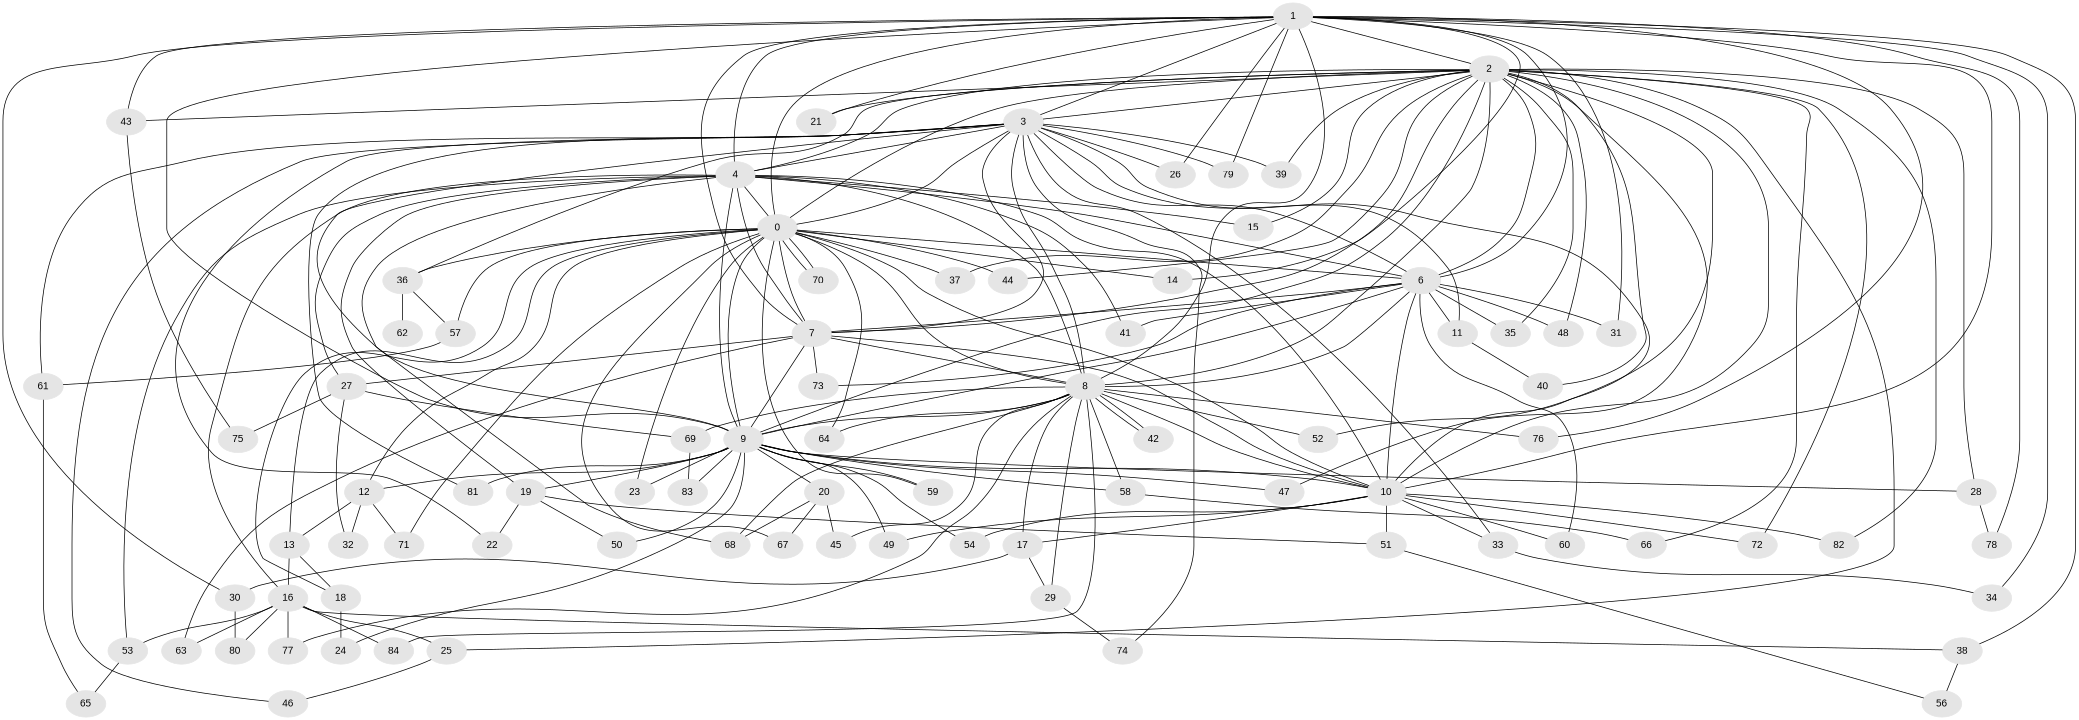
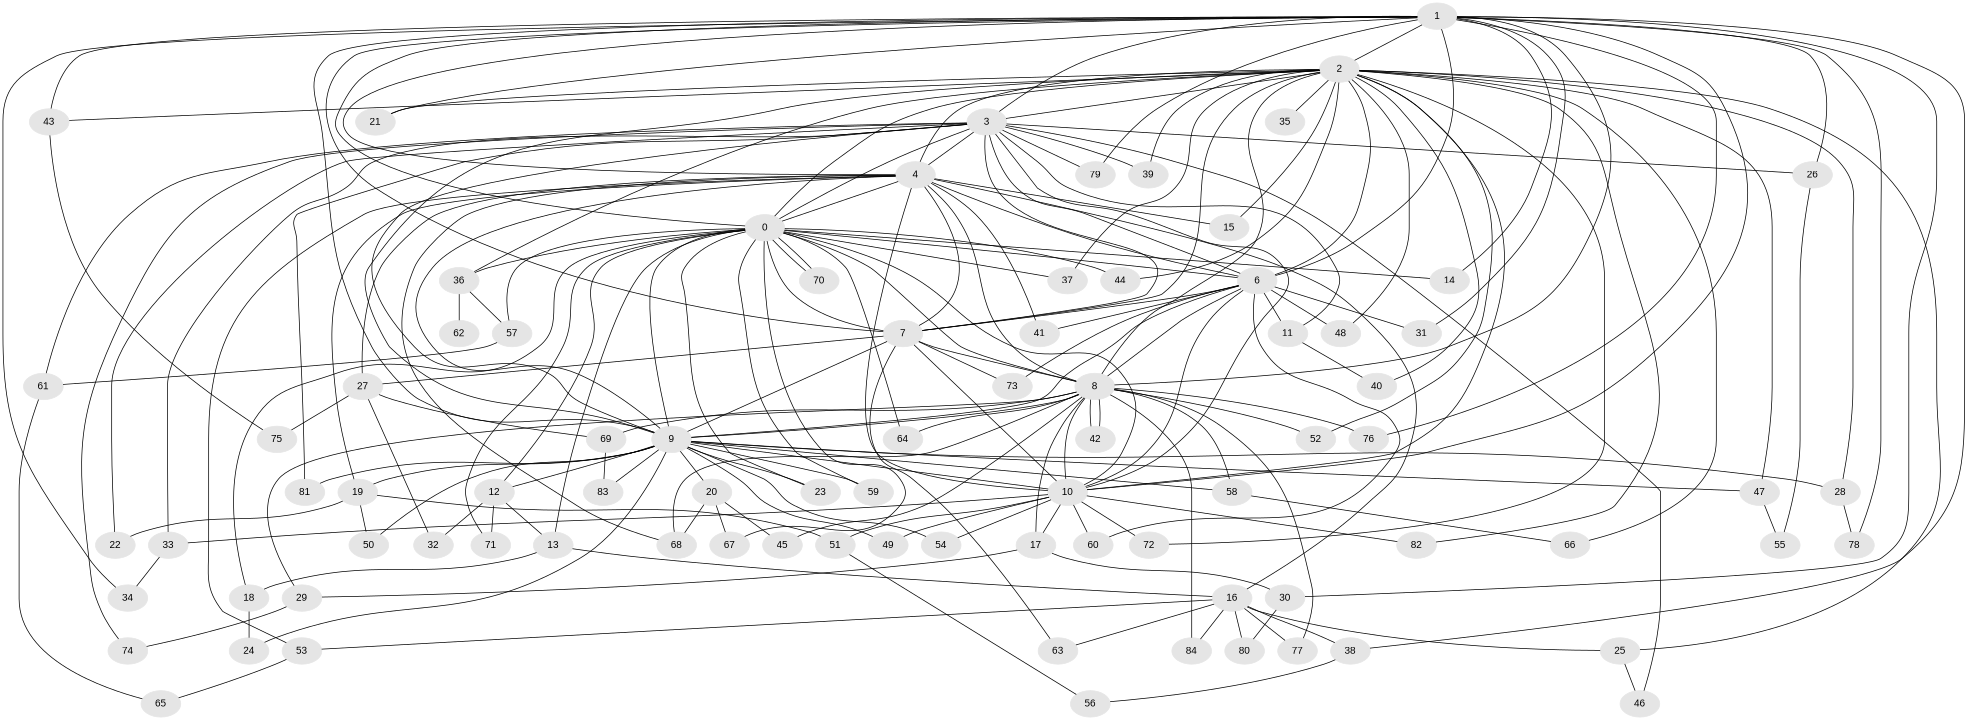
  graph {
    fontname="Liberation Sans"
    node [color=gray90 fontname="Liberation Sans" style=filled]
    edge [fontname="Liberation Sans"]
    1
    2
    3
    4
    n5 [label=0]
    6
    7
    8
    9
    10
    14
    21
    26
    30
    31
    34
    38
    43
    76
    78
    79
    15
    25
    28
    35
    36
    37
    39
    40
    44
    47
    48
    52
    66
    72
    82
    11
    22
    33
    46
    61
    74
    81
    16
    19
    27
    41
    53
    68
    12
    13
    18
    23
    57
    59
    64
    67
    70
    71
    60
    73
    63
    17
    29
    42
    45
    58
    69
    77
    84
    20
    24
    49
    50
    54
    83
    51
+   55
    80
    56
    75
    62
    65
    32
    1 -- 2
    1 -- 3
    1 -- 4
    1 -- n5
    1 -- 6
    1 -- 7
    1 -- 8
    1 -- 9
    1 -- 10
    1 -- 14
    1 -- 21
    1 -- 26
    1 -- 30
    1 -- 31
    1 -- 34
    1 -- 38
    1 -- 43
    1 -- 76
    1 -- 78
    1 -- 79
    2 -- 3
    2 -- 4
    2 -- n5
    2 -- 6
    2 -- 7
    2 -- 8
    2 -- 9
    2 -- 10
    2 -- 21
    2 -- 43
    2 -- 15
    2 -- 25
    2 -- 28
    2 -- 35
    2 -- 36
    2 -- 37
    2 -- 39
    2 -- 40
    2 -- 44
    2 -- 47
    2 -- 48
    2 -- 52
    2 -- 66
    2 -- 72
    2 -- 82
    3 -- 4
    3 -- n5
    3 -- 6
    3 -- 7
-   3 -- 8
    3 -- 9
    3 -- 10
    3 -- 26
    3 -- 79
    3 -- 39
    3 -- 11
    3 -- 22
    3 -- 33
    3 -- 46
    3 -- 61
    3 -- 74
    3 -- 81
    4 -- n5
    4 -- 6
    4 -- 7
    4 -- 8
    4 -- 9
    4 -- 10
    4 -- 15
    4 -- 16
    4 -- 19
    4 -- 27
    4 -- 41
    4 -- 53
    4 -- 68
    n5 -- 6
    n5 -- 7
    n5 -- 8
    n5 -- 9
    n5 -- 10
    n5 -- 14
    n5 -- 36
    n5 -- 37
    n5 -- 44
    n5 -- 12
    n5 -- 13
    n5 -- 18
    n5 -- 23
    n5 -- 57
    n5 -- 59
    n5 -- 64
    n5 -- 67
    n5 -- 70
    n5 -- 70
    n5 -- 71
    6 -- 7
    6 -- 8
    6 -- 9
    6 -- 10
    6 -- 31
-   6 -- 35
    6 -- 48
    6 -- 11
    6 -- 41
    6 -- 60
    6 -- 73
    7 -- 8
    7 -- 9
    7 -- 10
    7 -- 27
    7 -- 73
    7 -- 63
    8 -- 9
    8 -- 10
    8 -- 76
    8 -- 52
    8 -- 68
    8 -- 64
    8 -- 17
    8 -- 29
    8 -- 42
    8 -- 42
    8 -- 45
    8 -- 58
    8 -- 69
    8 -- 77
    8 -- 84
    9 -- 10
    9 -- 28
    9 -- 47
    9 -- 81
    9 -- 19
    9 -- 12
    9 -- 23
    9 -- 59
    9 -- 58
    9 -- 20
    9 -- 24
    9 -- 49
    9 -- 50
    9 -- 54
    9 -- 83
    10 -- 72
    10 -- 82
    10 -- 33
    10 -- 60
    10 -- 17
    10 -- 49
    10 -- 54
    10 -- 51
+   26 -- 55
    30 -- 80
    38 -- 56
    43 -- 75
    25 -- 46
    28 -- 78
    36 -- 57
    36 -- 62
+   47 -- 55
    11 -- 40
    33 -- 34
    61 -- 65
    16 -- 38
    16 -- 25
    16 -- 53
    16 -- 63
    16 -- 77
    16 -- 84
    16 -- 80
    19 -- 22
    19 -- 50
    19 -- 51
    27 -- 69
    27 -- 75
    27 -- 32
    53 -- 65
    12 -- 13
    12 -- 71
    12 -- 32
    13 -- 16
    13 -- 18
    18 -- 24
    57 -- 61
    17 -- 30
    17 -- 29
    29 -- 74
    58 -- 66
    69 -- 83
    20 -- 68
    20 -- 67
    20 -- 45
    51 -- 56
  }
